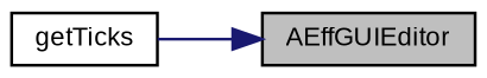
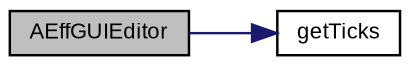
  digraph {
    rankdir=LR
    node [color=black fontname=Arial fontsize=9 shape=record]
    n1 [fillcolor=grey75 fontcolor=black height=0.2 label=AEffGUIEditor style=filled width=0.4]
    n2 [height=0.2 label=getTicks width=0.4]
-   n2 -> n1 [color=midnightblue fontname=Arial fontsize=9 labelfontname=Arial labelfontsize=9 style=solid]
+   n1 -> n2 [color=midnightblue fontname=Arial fontsize=9 labelfontname=Arial labelfontsize=9 style=solid]
  }
